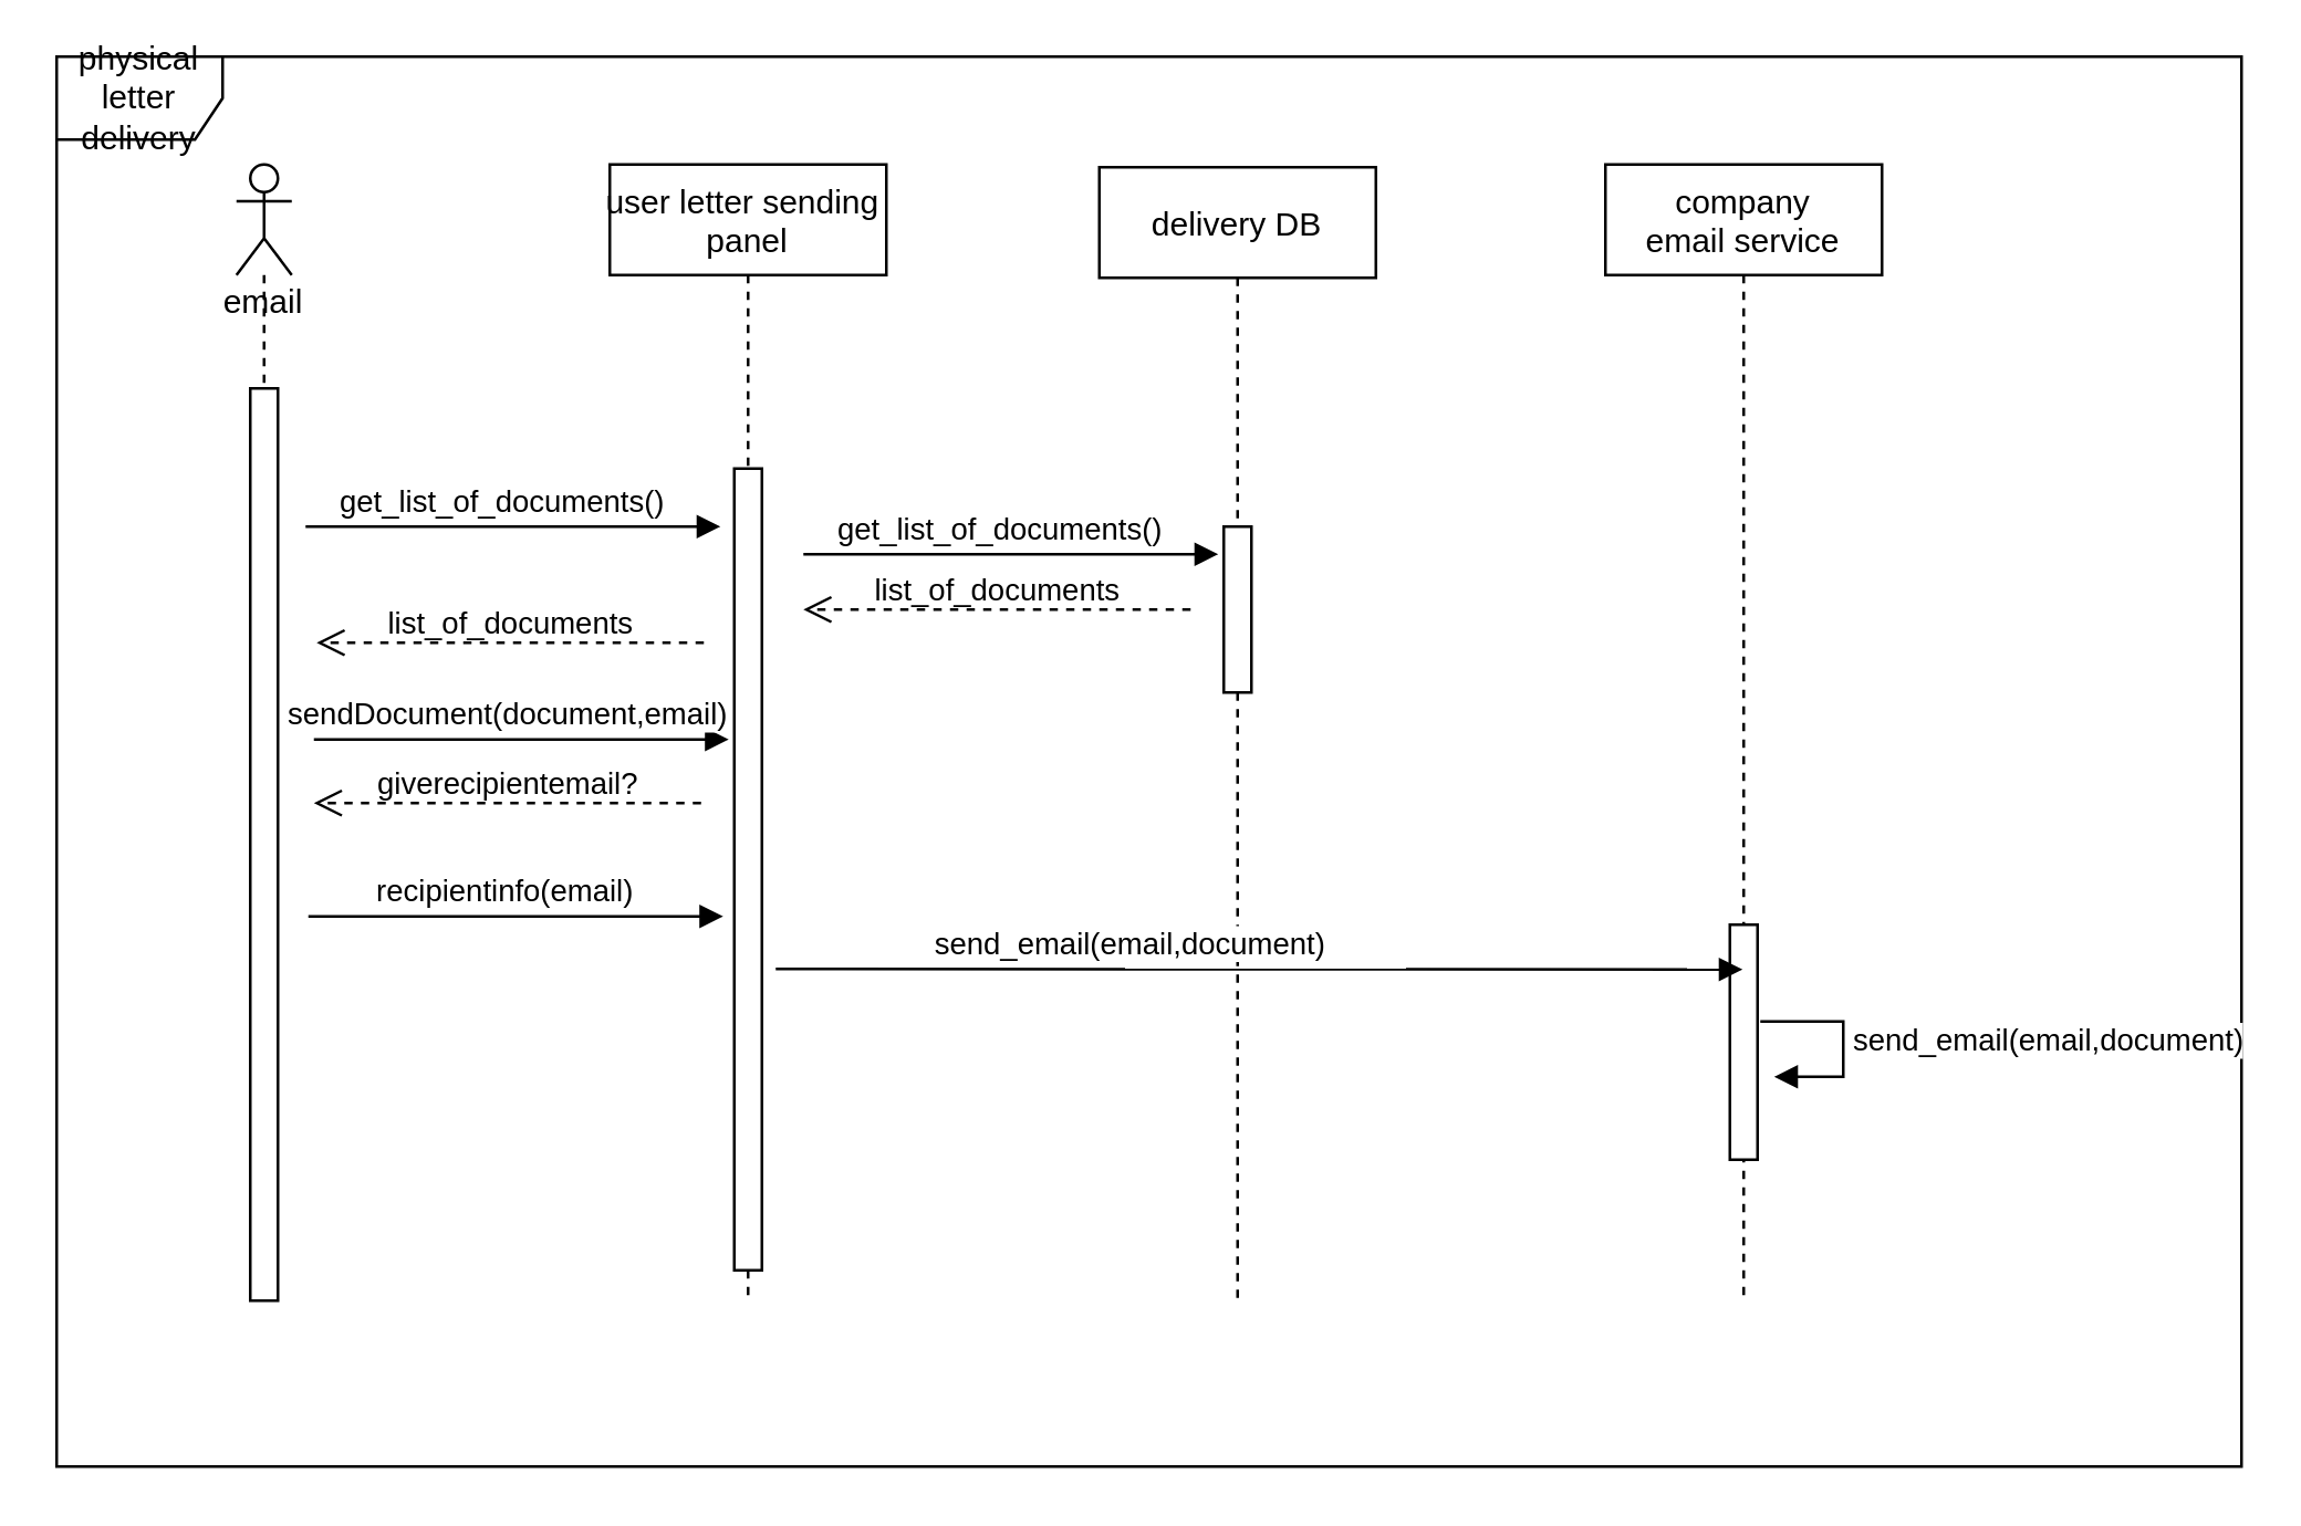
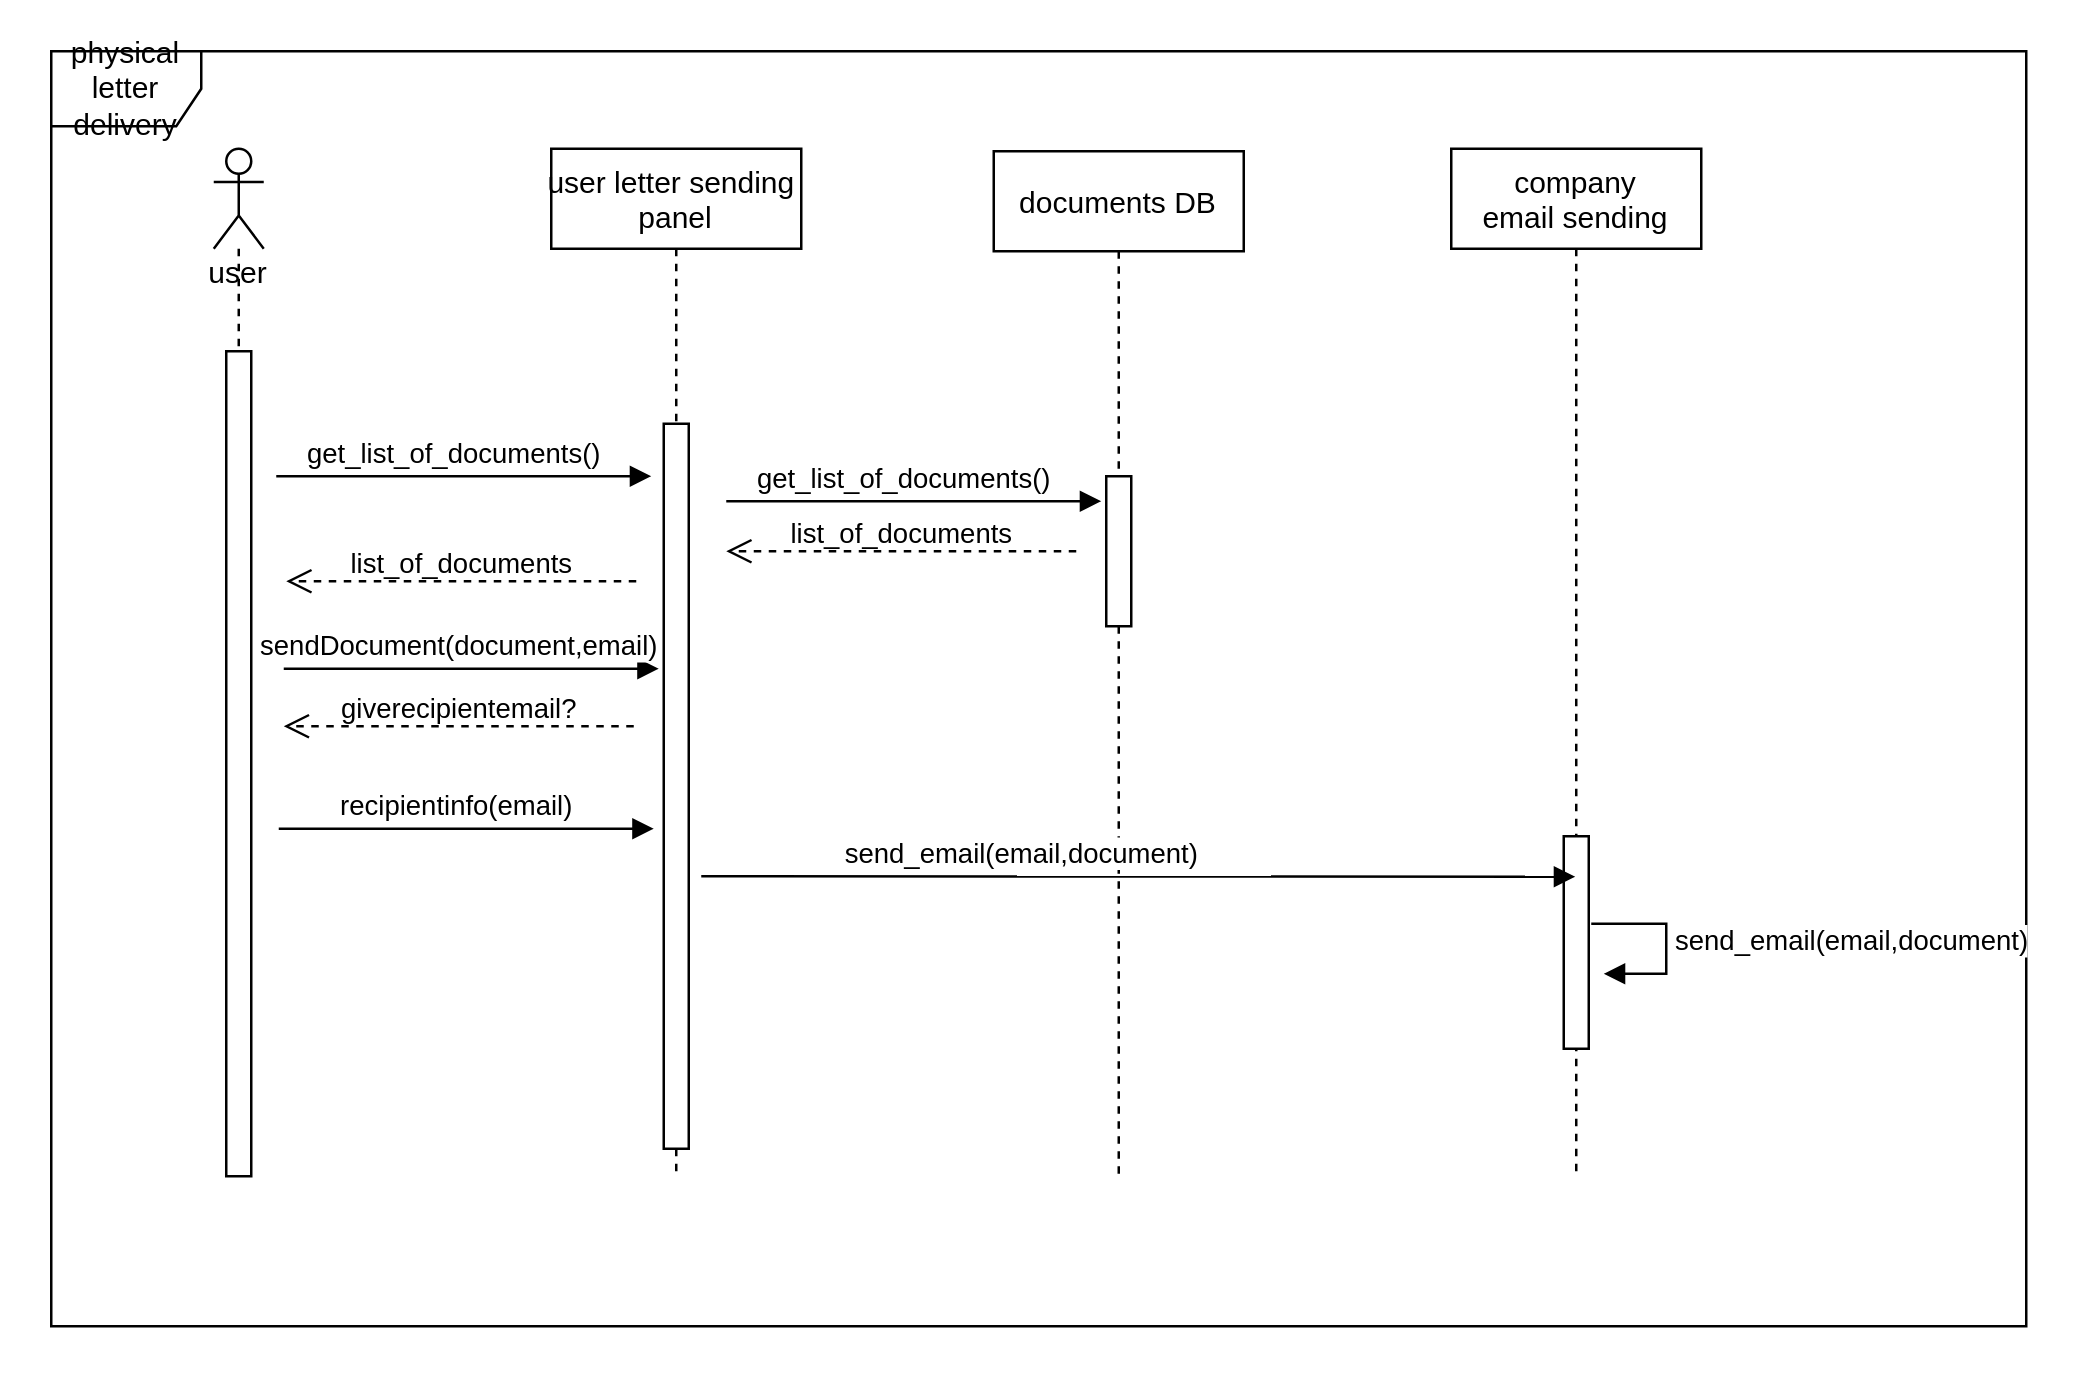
  <mxCell id="0" />
  <mxCell id="1" parent="0" />
  <mxCell id="2" value="physical letter delivery" style="shape=umlFrame;whiteSpace=wrap;html=1;fillColor=none;gradientColor=none;" parent="1" vertex="1"><mxGeometry x="20" y="20" width="790" height="510" as="geometry" /></mxCell>
- <mxCell id="3" value="email" style="shape=umlLifeline;participant=umlActor;perimeter=lifelinePerimeter;whiteSpace=wrap;html=1;container=1;collapsible=0;recursiveResize=0;verticalAlign=top;spacingTop=36;outlineConnect=0;" parent="1" vertex="1"><mxGeometry x="85" y="59" width="20" height="411" as="geometry" /></mxCell>
+ <mxCell id="3" value="user" style="shape=umlLifeline;participant=umlActor;perimeter=lifelinePerimeter;whiteSpace=wrap;html=1;container=1;collapsible=0;recursiveResize=0;verticalAlign=top;spacingTop=36;outlineConnect=0;" parent="1" vertex="1"><mxGeometry x="85" y="59" width="20" height="411" as="geometry" /></mxCell>
  <mxCell id="4" value="user letter sending &#10;panel" style="shape=umlLifeline;perimeter=lifelinePerimeter;container=1;collapsible=0;recursiveResize=0;rounded=0;shadow=0;strokeWidth=1;" parent="1" vertex="1"><mxGeometry x="220" y="59" width="100" height="411" as="geometry" /></mxCell>
  <mxCell id="5" value="" style="points=[];perimeter=orthogonalPerimeter;rounded=0;shadow=0;strokeWidth=1;" parent="4" vertex="1"><mxGeometry x="45" y="110" width="10" height="290" as="geometry" /></mxCell>
  <mxCell id="6" value="" style="html=1;points=[];perimeter=orthogonalPerimeter;" parent="1" vertex="1"><mxGeometry x="90" y="140" width="10" height="330" as="geometry" /></mxCell>
  <mxCell id="7" value="" style="html=1;verticalAlign=bottom;endArrow=block;rounded=0;" parent="1" edge="1"><mxGeometry x="0.033" y="10" width="80" relative="1" as="geometry"><mxPoint x="110" y="190" as="sourcePoint" /><mxPoint x="260" y="190" as="targetPoint" /><mxPoint as="offset" /></mxGeometry></mxCell>
  <mxCell id="8" value="get_list_of_documents()" style="edgeLabel;html=1;align=center;verticalAlign=middle;resizable=0;points=[];" parent="7" vertex="1" connectable="0"><mxGeometry x="-0.416" y="-1" relative="1" as="geometry"><mxPoint x="26" y="-11" as="offset" /></mxGeometry></mxCell>
- <mxCell id="9" value="delivery DB" style="shape=umlLifeline;perimeter=lifelinePerimeter;container=1;collapsible=0;recursiveResize=0;rounded=0;shadow=0;strokeWidth=1;" parent="1" vertex="1"><mxGeometry x="397" y="60" width="100" height="410" as="geometry" /></mxCell>
+ <mxCell id="9" value="documents DB" style="shape=umlLifeline;perimeter=lifelinePerimeter;container=1;collapsible=0;recursiveResize=0;rounded=0;shadow=0;strokeWidth=1;" parent="1" vertex="1"><mxGeometry x="397" y="60" width="100" height="410" as="geometry" /></mxCell>
  <mxCell id="10" value="" style="points=[];perimeter=orthogonalPerimeter;rounded=0;shadow=0;strokeWidth=1;" parent="9" vertex="1"><mxGeometry x="45" y="130" width="10" height="60" as="geometry" /></mxCell>
  <mxCell id="11" value="list_of_documents" style="html=1;verticalAlign=bottom;endArrow=open;dashed=1;endSize=8;rounded=0;" parent="9" edge="1"><mxGeometry y="2" relative="1" as="geometry"><mxPoint x="33" y="160.0" as="sourcePoint" /><mxPoint x="-107" y="160.0" as="targetPoint" /><mxPoint as="offset" /></mxGeometry></mxCell>
  <mxCell id="12" value="list_of_documents" style="html=1;verticalAlign=bottom;endArrow=open;dashed=1;endSize=8;rounded=0;" parent="1" edge="1"><mxGeometry y="2" relative="1" as="geometry"><mxPoint x="254" y="232" as="sourcePoint" /><mxPoint x="114" y="232" as="targetPoint" /><mxPoint as="offset" /></mxGeometry></mxCell>
  <mxCell id="13" value="" style="html=1;verticalAlign=bottom;endArrow=block;rounded=0;" parent="1" edge="1"><mxGeometry x="0.033" y="10" width="80" relative="1" as="geometry"><mxPoint x="113" y="267" as="sourcePoint" /><mxPoint x="263" y="267" as="targetPoint" /><mxPoint as="offset" /></mxGeometry></mxCell>
  <mxCell id="14" value="sendDocument(document,email)" style="edgeLabel;html=1;align=center;verticalAlign=middle;resizable=0;points=[];" parent="13" vertex="1" connectable="0"><mxGeometry x="-0.416" y="-1" relative="1" as="geometry"><mxPoint x="25" y="-11" as="offset" /></mxGeometry></mxCell>
  <mxCell id="15" value="giverecipientemail?" style="html=1;verticalAlign=bottom;endArrow=open;dashed=1;endSize=8;rounded=0;" parent="1" edge="1"><mxGeometry y="2" relative="1" as="geometry"><mxPoint x="253" y="290" as="sourcePoint" /><mxPoint x="113" y="290" as="targetPoint" /><mxPoint as="offset" /></mxGeometry></mxCell>
  <mxCell id="16" value="" style="html=1;verticalAlign=bottom;endArrow=block;rounded=0;" parent="1" edge="1"><mxGeometry x="0.033" y="10" width="80" relative="1" as="geometry"><mxPoint x="290" y="200" as="sourcePoint" /><mxPoint x="440" y="200" as="targetPoint" /><mxPoint as="offset" /></mxGeometry></mxCell>
  <mxCell id="17" value="get_list_of_documents()" style="edgeLabel;html=1;align=center;verticalAlign=middle;resizable=0;points=[];" parent="16" vertex="1" connectable="0"><mxGeometry x="-0.416" y="-1" relative="1" as="geometry"><mxPoint x="26" y="-11" as="offset" /></mxGeometry></mxCell>
- <mxCell id="18" value="company&#10;email service" style="shape=umlLifeline;perimeter=lifelinePerimeter;container=1;collapsible=0;recursiveResize=0;rounded=0;shadow=0;strokeWidth=1;" parent="1" vertex="1"><mxGeometry x="580" y="59" width="100" height="410" as="geometry" /></mxCell>
+ <mxCell id="18" value="company&#10;email sending" style="shape=umlLifeline;perimeter=lifelinePerimeter;container=1;collapsible=0;recursiveResize=0;rounded=0;shadow=0;strokeWidth=1;" parent="1" vertex="1"><mxGeometry x="580" y="59" width="100" height="410" as="geometry" /></mxCell>
  <mxCell id="19" value="" style="points=[];perimeter=orthogonalPerimeter;rounded=0;shadow=0;strokeWidth=1;" parent="18" vertex="1"><mxGeometry x="45" y="275" width="10" height="85" as="geometry" /></mxCell>
  <mxCell id="20" value="" style="html=1;verticalAlign=bottom;endArrow=block;rounded=0;" parent="1" edge="1"><mxGeometry x="0.033" y="10" width="80" relative="1" as="geometry"><mxPoint x="111" y="331" as="sourcePoint" /><mxPoint x="261" y="331" as="targetPoint" /><mxPoint as="offset" /></mxGeometry></mxCell>
  <mxCell id="21" value="recipientinfo(email)" style="edgeLabel;html=1;align=center;verticalAlign=middle;resizable=0;points=[];" parent="20" vertex="1" connectable="0"><mxGeometry x="-0.416" y="-1" relative="1" as="geometry"><mxPoint x="26" y="-11" as="offset" /></mxGeometry></mxCell>
  <mxCell id="22" value="" style="html=1;verticalAlign=bottom;endArrow=block;rounded=0;entryX=0.496;entryY=0.82;entryDx=0;entryDy=0;entryPerimeter=0;" parent="1" edge="1"><mxGeometry x="0.033" y="10" width="80" relative="1" as="geometry"><mxPoint x="280" y="350" as="sourcePoint" /><mxPoint x="629.6" y="350.2" as="targetPoint" /><mxPoint as="offset" /></mxGeometry></mxCell>
  <mxCell id="23" value="send_email(email,document)" style="edgeLabel;html=1;align=center;verticalAlign=middle;resizable=0;points=[];" parent="22" vertex="1" connectable="0"><mxGeometry x="-0.416" y="-1" relative="1" as="geometry"><mxPoint x="26" y="-11" as="offset" /></mxGeometry></mxCell>
  <mxCell id="24" value="send_email(email,document)" style="edgeStyle=orthogonalEdgeStyle;html=1;align=left;spacingLeft=2;endArrow=block;rounded=0;entryX=1;entryY=0;" parent="1" edge="1"><mxGeometry x="-0.004" relative="1" as="geometry"><mxPoint x="636" y="369" as="sourcePoint" /><Array as="points"><mxPoint x="666" y="369" /></Array><mxPoint x="641" y="389" as="targetPoint" /><mxPoint as="offset" /></mxGeometry></mxCell>
